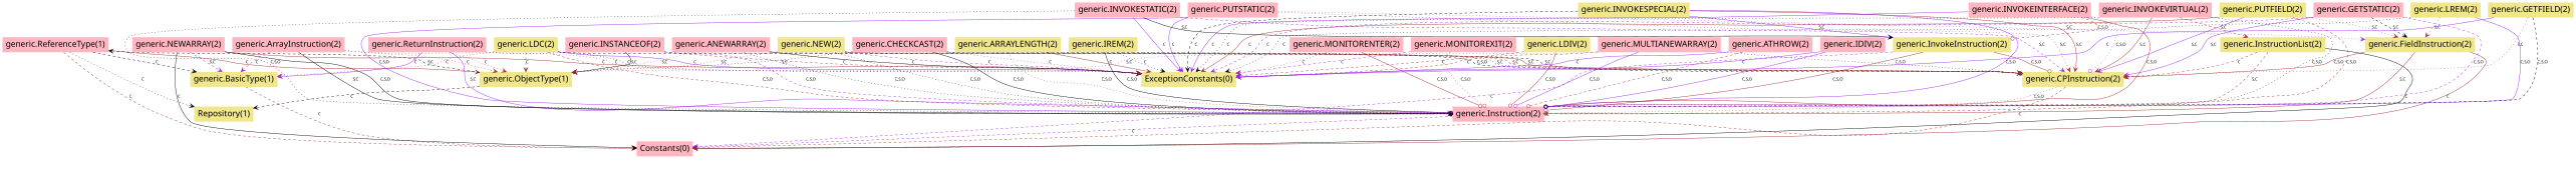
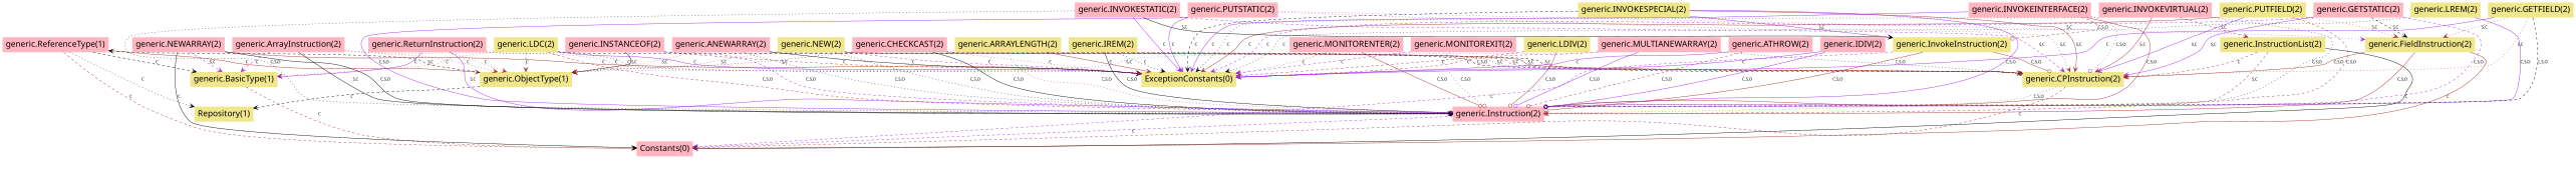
  digraph {
    node [color=darkorange fillcolor=lightpink fontname=Skia fontsize=20 shape=plaintext style=filled]
    edge [arrowhead=vee color=brown fontname=Skia fontsize=10 style=solid]
    n1 [color=red label="Constants(0)"]
    n2 [color=brown label="generic.ReferenceType(1)"]
    n3 [color=teal fillcolor=khaki label="generic.BasicType(1)"]
    n4 [color=teal fillcolor=khaki label="Repository(1)"]
    n5 [color=red fillcolor=khaki label="generic.ObjectType(1)"]
    n6 [color=teal fillcolor=khaki label="ExceptionConstants(0)"]
    n7 [color=red fillcolor=khaki label="generic.INVOKESPECIAL(2)"]
    n8 [fillcolor=khaki label="generic.CPInstruction(2)"]
    n9 [color=red label="generic.Instruction(2)"]
    n10 [fillcolor=khaki label="generic.InvokeInstruction(2)"]
    n11 [label="generic.INVOKEINTERFACE(2)"]
    n12 [color=teal label="generic.MULTIANEWARRAY(2)"]
    n13 [color=teal label="generic.NEWARRAY(2)"]
    n14 [color=red label="generic.INSTANCEOF(2)"]
    n15 [label="generic.INVOKEVIRTUAL(2)"]
    n16 [color=brown fillcolor=khaki label="generic.InstructionList(2)"]
    n17 [label="generic.CHECKCAST(2)"]
    n18 [fillcolor=khaki label="generic.ARRAYLENGTH(2)"]
    n19 [color=teal fillcolor=khaki label="generic.IREM(2)"]
    n20 [color=brown label="generic.MONITORENTER(2)"]
    n21 [color=red fillcolor=khaki label="generic.LDC(2)"]
    n22 [label="generic.ANEWARRAY(2)"]
    n23 [color=teal label="generic.PUTSTATIC(2)"]
    n24 [color=brown fillcolor=khaki label="generic.FieldInstruction(2)"]
    n25 [color=red fillcolor=khaki label="generic.NEW(2)"]
    n26 [label="generic.INVOKESTATIC(2)"]
    n27 [color=red fillcolor=khaki label="generic.PUTFIELD(2)"]
    n28 [color=brown label="generic.MONITOREXIT(2)"]
    n29 [fillcolor=khaki label="generic.LDIV(2)"]
    n30 [label="generic.ATHROW(2)"]
    n31 [color=teal label="generic.GETSTATIC(2)"]
    n32 [color=brown label="generic.ReturnInstruction(2)"]
    n33 [color=teal fillcolor=khaki label="generic.LREM(2)"]
    n34 [color=red label="generic.ArrayInstruction(2)"]
    n35 [fillcolor=khaki label="generic.GETFIELD(2)"]
    n36 [label="generic.IDIV(2)"]
    n2 -> n1 [label=C style=dashed]
    n2 -> n3 [color=black label=C style=dashed]
    n2 -> n4 [color=black label=C style=dotted]
    n2 -> n5 [label=C]
    n3 -> n1 [label=C style=dashed]
    n5 -> n2 [color=black label="S,C" style=dashed]
    n5 -> n4 [color=black label=C style=dashed]
    n7 -> n6 [color=black label=C style=dashed]
    n7 -> n8 [label="S,C"]
    n7 -> n9 [arrowhead=odot color=purple label="C,S,O"]
    n7 -> n10 [color=purple label="S,C"]
    n8 -> n1 [label=C style=dashed]
    n8 -> n9 [arrowhead=odot label="C,S,O" style=dotted]
    n9 -> n1 [color=purple label=C style=dashed]
    n10 -> n1 [color=purple label=C style=dashed]
    n10 -> n8 [arrowhead=odot label="C,S,O"]
    n10 -> n9 [arrowhead=odot label="C,S,O"]
    n11 -> n6 [color=purple label=C]
    n11 -> n8 [arrowhead=odot color=purple label="C,S,O" style=dotted]
    n11 -> n9 [arrowhead=odot label="C,S,O"]
    n11 -> n10 [arrowhead=odot label="C,S,O" style=dashed]
    n12 -> n5 [color=purple label="S,C" style=dotted]
    n12 -> n6 [label=C style=dashed]
    n12 -> n8 [arrowhead=odot color=black label="C,S,O" style=dotted]
    n12 -> n9 [arrowhead=odot color=purple label="C,S,O"]
    n13 -> n1 [color=black label=C]
    n13 -> n3 [color=purple label="S,C" style=dashed]
    n13 -> n6 [label=C]
    n13 -> n9 [arrowhead=odot color=black label="C,S,O"]
    n14 -> n5 [color=black label="S,C"]
    n14 -> n6 [label=C style=dashed]
    n14 -> n8 [color=black label="S,C" style=dotted]
    n14 -> n9 [arrowhead=odot color=purple label="C,S,O" style=dashed]
    n15 -> n6 [color=black label=C style=dotted]
    n15 -> n8 [label="S,C"]
    n15 -> n9 [arrowhead=odot color=black label="C,S,O" style=dotted]
    n15 -> n16 [label="S,C" style=dashed]
    n16 -> n1 [color=black label=C]
    n16 -> n8 [label=C style=dashed]
    n16 -> n9 [label="S,C" style=dashed]
    n17 -> n5 [color=black label="S,C" style=dotted]
    n17 -> n6 [label=C style=dotted]
    n17 -> n8 [color=black label="S,C" style=dashed]
    n17 -> n9 [arrowhead=odot color=black label="C,S,O"]
    n18 -> n6 [label=C]
    n18 -> n9 [arrowhead=odot label="C,S,O" style=dotted]
    n19 -> n6 [color=black label=C style=dotted]
    n19 -> n9 [arrowhead=odot color=black label="C,S,O"]
    n20 -> n6 [label=C style=dotted]
    n20 -> n9 [arrowhead=odot label="C,S,O"]
    n21 -> n3 [label=C style=dotted]
    n21 -> n5 [label=C style=dashed]
    n21 -> n6 [color=purple label=C]
    n21 -> n8 [arrowhead=odot color=black label="C,S,O" style=dashed]
    n21 -> n9 [arrowhead=odot label="C,S,O" style=dashed]
    n22 -> n5 [label="S,C" style=dotted]
    n22 -> n6 [color=black label=C]
    n22 -> n8 [label="S,C" style=dashed]
    n22 -> n9 [arrowhead=odot color=black label="C,S,O" style=dotted]
    n23 -> n6 [color=purple label=C]
    n23 -> n8 [label="S,C" style=dotted]
    n23 -> n9 [arrowhead=odot color=purple label="C,S,O"]
    n23 -> n24 [color=purple label="S,C" style=dotted]
    n24 -> n1 [label=C]
    n24 -> n8 [arrowhead=odot label="C,S,O"]
-   n24 -> n9 [arrowhead=odot label="S,C"]
+   n24 -> n9 [arrowhead=odot label="C,S,O"]
    n25 -> n5 [label="S,C" style=dotted]
    n25 -> n6 [color=purple label=C style=dashed]
    n25 -> n8 [label="S,C"]
    n25 -> n9 [arrowhead=odot color=black label="C,S,O" style=dotted]
    n26 -> n6 [color=purple label=C]
    n26 -> n8 [color=purple label="S,C" style=dashed]
    n26 -> n9 [arrowhead=odot color=black label="C,S,O" style=dotted]
    n26 -> n10 [color=black label="S,C"]
    n27 -> n6 [label=C]
    n27 -> n8 [color=purple label="S,C"]
    n27 -> n9 [arrowhead=odot label="C,S,O" style=dashed]
    n27 -> n24 [label="S,C" style=dotted]
    n28 -> n6 [color=purple label=C style=dashed]
    n28 -> n9 [arrowhead=odot label="C,S,O" style=dotted]
    n29 -> n6 [label=C style=dashed]
    n29 -> n9 [arrowhead=odot label="C,S,O"]
    n30 -> n6 [color=purple label=C]
    n30 -> n9 [arrowhead=odot label="C,S,O" style=dashed]
    n31 -> n6 [color=purple label=C style=dashed]
    n31 -> n8 [color=purple label="S,C"]
    n31 -> n9 [arrowhead=odot color=purple label="C,S,O" style=dashed]
    n31 -> n24 [color=black label="S,C" style=dashed]
    n32 -> n3 [color=purple label=C]
    n32 -> n5 [label=C style=dotted]
    n32 -> n6 [color=black label=C style=dotted]
    n32 -> n9 [color=purple label="S,C"]
    n33 -> n6 [color=black label=C style=dotted]
    n33 -> n9 [arrowhead=odot color=purple label="C,S,O"]
    n34 -> n3 [color=purple label=C style=dashed]
    n34 -> n5 [label=C style=dotted]
    n34 -> n6 [label=C style=dotted]
    n34 -> n9 [color=black label="S,C"]
    n35 -> n6 [color=purple label=C]
    n35 -> n8 [label="S,C" style=dotted]
    n35 -> n9 [arrowhead=odot color=black label="C,S,O" style=dashed]
-   n33 -> n24 [label="S,C" style=dotted]
+   n35 -> n24 [label="S,C" style=dotted]
    n36 -> n6 [color=purple label=C]
    n36 -> n9 [arrowhead=odot color=purple label="C,S,O"]
  }
